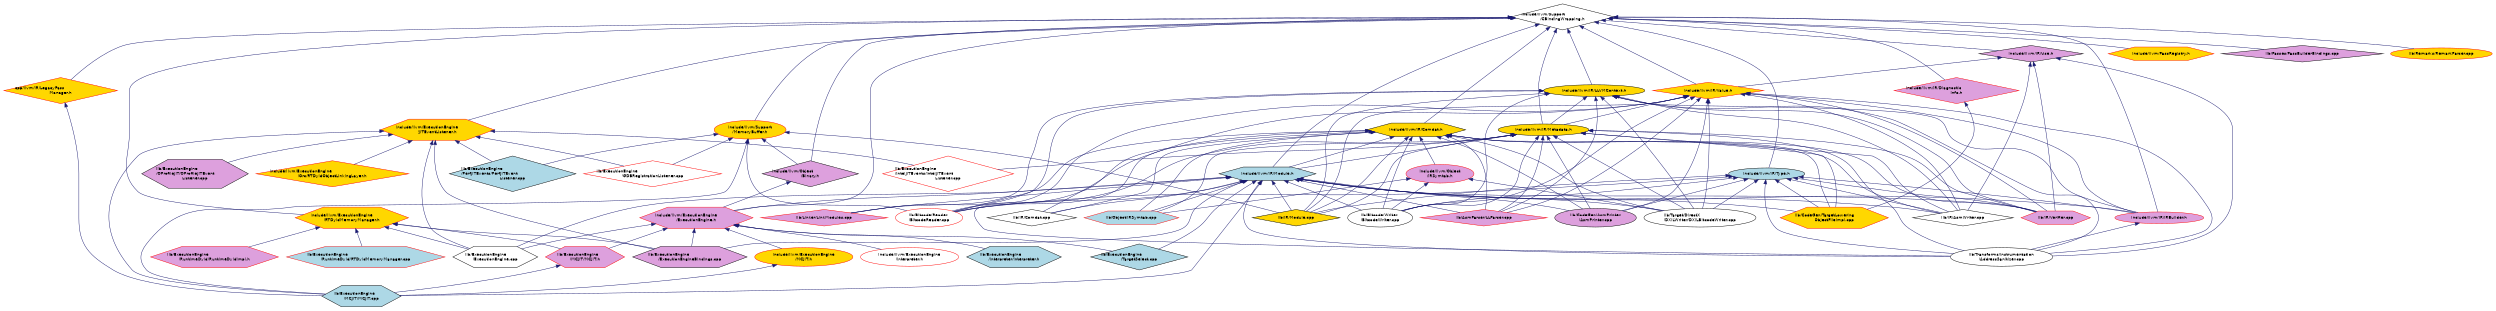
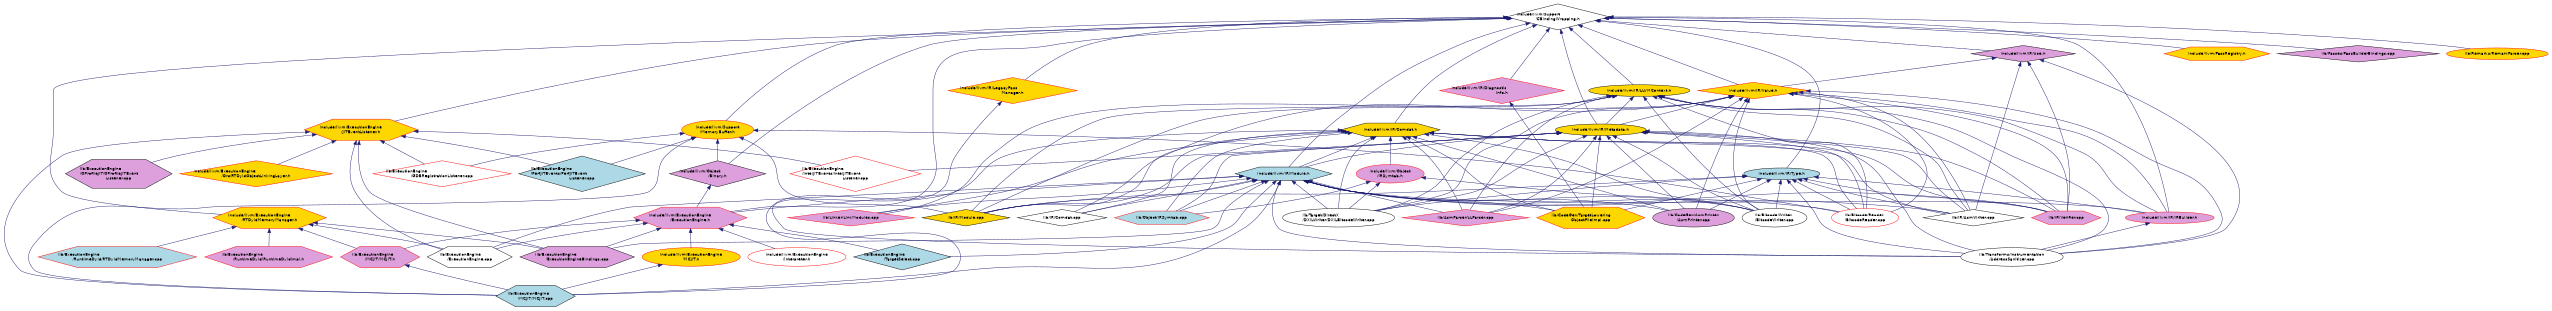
  digraph {
    node [color=red fillcolor=plum fontname=Helvetica fontsize=10 shape=diamond style=filled]
    edge [color=midnightblue dir=back fontname=Helvetica fontsize=10 labelfontname=Helvetica labelfontsize=10 style=solid]
    n1 [color=black fillcolor=white fontcolor=black height=0.2 label="include/llvm/Support\l/CBindingWrapping.h" width=0.4]
    n2 [height=0.2 label="include/llvm/ExecutionEngine\l/ExecutionEngine.h" shape=hexagon width=0.4]
    n3 [fillcolor=gold height=0.2 label="include/llvm/ExecutionEngine\l/JITEventListener.h" shape=hexagon width=0.4]
    n4 [fillcolor=gold height=0.2 label="include/llvm/ExecutionEngine\l/RTDyldMemoryManager.h" shape=hexagon width=0.4]
    n5 [color=black fillcolor=gold height=0.2 label="include/llvm/IR/Comdat.h" shape=hexagon width=0.4]
    n6 [color=black fillcolor=lightblue height=0.2 label="include/llvm/IR/Module.h" shape=hexagon width=0.4]
    n7 [height=0.2 label="include/llvm/IR/IRBuilder.h" shape=ellipse width=0.4]
    n8 [height=0.2 label="include/llvm/IR/Diagnostic\lInfo.h" width=0.4]
-   n9 [fillcolor=gold height=0.2 label="cpp/llvm/IR/LegacyPass\lManager.h" width=0.4]
+   n9 [fillcolor=gold height=0.2 label="include/llvm/IR/LegacyPass\lManager.h" width=0.4]
    n10 [color=black fillcolor=gold height=0.2 label="include/llvm/IR/LLVMContext.h" shape=ellipse width=0.4]
    n11 [color=black fillcolor=gold height=0.2 label="include/llvm/IR/Metadata.h" shape=ellipse width=0.4]
    n12 [color=black fillcolor=lightblue height=0.2 label="include/llvm/IR/Type.h" shape=ellipse width=0.4]
    n13 [color=black height=0.2 label="include/llvm/IR/Use.h" width=0.4]
    n14 [fillcolor=gold height=0.2 label="include/llvm/IR/Value.h" width=0.4]
    n15 [color=black height=0.2 label="include/llvm/Object\l/Binary.h" width=0.4]
    n16 [fillcolor=gold height=0.2 label="include/llvm/PassRegistry.h" shape=hexagon width=0.4]
    n17 [fillcolor=gold height=0.2 label="include/llvm/Support\l/MemoryBuffer.h" shape=ellipse width=0.4]
    n18 [color=black height=0.2 label="lib/Passes/PassBuilderBindings.cpp" width=0.4]
    n19 [fillcolor=gold height=0.2 label="lib/Remarks/RemarkParser.cpp" shape=ellipse width=0.4]
    n20 [fillcolor=white height=0.2 label="include/llvm/ExecutionEngine\l/Interpreter.h" shape=ellipse width=0.4]
    n21 [fillcolor=gold height=0.2 label="include/llvm/ExecutionEngine\l/MCJIT.h" shape=ellipse width=0.4]
    n22 [color=black fillcolor=white height=0.2 label="lib/ExecutionEngine\l/ExecutionEngine.cpp" shape=hexagon width=0.4]
    n23 [color=black height=0.2 label="lib/ExecutionEngine\l/ExecutionEngineBindings.cpp" shape=hexagon width=0.4]
-   n24 [color=black fillcolor=lightblue height=0.2 label="lib/ExecutionEngine\l/Interpreter/Interpreter.h" shape=hexagon width=0.4]
    n25 [height=0.2 label="lib/ExecutionEngine\l/MCJIT/MCJIT.h" shape=hexagon width=0.4]
    n26 [color=black fillcolor=lightblue height=0.2 label="lib/ExecutionEngine\l/TargetSelect.cpp" width=0.4]
    n27 [color=black fillcolor=lightblue height=0.2 label="lib/ExecutionEngine\l/MCJIT/MCJIT.cpp" shape=hexagon width=0.4]
    n28 [fillcolor=gold height=0.2 label="include/llvm/ExecutionEngine\l/Orc/RTDyldObjectLinkingLayer.h" width=0.4]
    n29 [fillcolor=white height=0.2 label="lib/ExecutionEngine\l/GDBRegistrationListener.cpp" width=0.4]
    n30 [fillcolor=white height=0.2 label="lib/ExecutionEngine\l/IntelJITEvents/IntelJITEvent\lListener.cpp" width=0.4]
    n31 [color=black height=0.2 label="lib/ExecutionEngine\l/OProfileJIT/OProfileJITEvent\lListener.cpp" shape=hexagon width=0.4]
    n32 [color=black fillcolor=lightblue height=0.2 label="lib/ExecutionEngine\l/PerfJITEvents/PerfJITEvent\lListener.cpp" width=0.4]
    n33 [fillcolor=lightblue height=0.2 label="lib/ExecutionEngine\l/RuntimeDyld/RTDyldMemoryManager.cpp" shape=hexagon width=0.4]
    n34 [height=0.2 label="lib/ExecutionEngine\l/RuntimeDyld/RuntimeDyldImpl.h" shape=hexagon width=0.4]
    n35 [color=black fillcolor=white height=0.2 label="lib/Transforms/Instrumentation\l/AddressSanitizer.cpp" shape=ellipse width=0.4]
    n36 [height=0.2 label="lib/AsmParser/LLParser.cpp" width=0.4]
    n37 [fillcolor=white height=0.2 label="lib/Bitcode/Reader\l/BitcodeReader.cpp" shape=ellipse width=0.4]
    n38 [color=black fillcolor=white height=0.2 label="lib/Bitcode/Writer\l/BitcodeWriter.cpp" shape=ellipse width=0.4]
    n39 [color=black height=0.2 label="lib/CodeGen/AsmPrinter\l/AsmPrinter.cpp" shape=ellipse width=0.4]
    n40 [fillcolor=gold height=0.2 label="lib/CodeGen/TargetLowering\lObjectFileImpl.cpp" shape=hexagon width=0.4]
    n41 [color=black fillcolor=white height=0.2 label="lib/IR/AsmWriter.cpp" width=0.4]
    n42 [color=black fillcolor=white height=0.2 label="lib/IR/Comdat.cpp" width=0.4]
    n43 [color=black fillcolor=gold height=0.2 label="lib/IR/Module.cpp" width=0.4]
    n44 [height=0.2 label="lib/IR/Verifier.cpp" shape=hexagon width=0.4]
    n45 [height=0.2 label="lib/Linker/LinkModules.cpp" width=0.4]
    n46 [fillcolor=lightblue height=0.2 label="lib/Object/IRSymtab.cpp" shape=hexagon width=0.4]
    n47 [color=black fillcolor=white height=0.2 label="lib/Target/DirectX\l/DXILWriter/DXILBitcodeWriter.cpp" shape=ellipse width=0.4]
    n48 [height=0.2 label="include/llvm/Object\l/IRSymtab.h" shape=ellipse width=0.4]
    n1 -> n2
    n1 -> n3
    n1 -> n4
    n1 -> n5
    n1 -> n6
    n1 -> n7
    n1 -> n8
    n1 -> n9
    n1 -> n10
    n1 -> n11
    n1 -> n12
    n1 -> n13
    n1 -> n14
    n1 -> n15
    n1 -> n16
    n1 -> n17
    n1 -> n18
    n1 -> n19
    n2 -> n20
    n2 -> n21
    n2 -> n22
    n2 -> n23
-   n2 -> n24
    n2 -> n25
    n2 -> n26
    n3 -> n22
    n3 -> n23
    n3 -> n27
    n3 -> n28
    n3 -> n29
    n3 -> n30
    n3 -> n31
    n3 -> n32
    n4 -> n22
    n4 -> n23
    n4 -> n25
    n4 -> n33
    n4 -> n34
    n5 -> n6
    n5 -> n35
    n5 -> n36
    n5 -> n37
    n5 -> n38
    n5 -> n39
    n5 -> n40
    n5 -> n41
    n5 -> n42
    n5 -> n43
    n5 -> n44
    n5 -> n45
    n5 -> n46
    n5 -> n47
    n5 -> n48
    n6 -> n2
    n6 -> n7
    n6 -> n22
    n6 -> n23
    n6 -> n26
    n6 -> n27
    n6 -> n35
    n6 -> n36
    n6 -> n37
    n6 -> n38
    n6 -> n39
    n6 -> n40
    n6 -> n41
    n6 -> n42
    n6 -> n43
    n6 -> n44
    n6 -> n45
    n6 -> n46
    n6 -> n47
    n7 -> n35
    n8 -> n40
    n9 -> n27
    n10 -> n7
    n10 -> n11
    n10 -> n35
    n10 -> n36
    n10 -> n37
    n10 -> n38
    n10 -> n41
    n10 -> n43
    n10 -> n44
    n10 -> n45
    n10 -> n47
    n11 -> n6
    n11 -> n30
    n11 -> n35
    n11 -> n36
    n11 -> n37
    n11 -> n38
    n11 -> n39
    n11 -> n40
    n11 -> n41
    n11 -> n43
    n11 -> n44
    n11 -> n46
    n11 -> n47
    n12 -> n7
    n12 -> n35
    n12 -> n37
    n12 -> n38
    n12 -> n39
    n12 -> n40
    n12 -> n41
    n12 -> n43
    n12 -> n44
    n12 -> n47
    n13 -> n14
    n13 -> n35
    n13 -> n41
    n13 -> n44
    n14 -> n7
    n14 -> n11
    n14 -> n35
    n14 -> n36
    n14 -> n37
    n14 -> n38
    n14 -> n39
    n14 -> n41
    n14 -> n42
    n14 -> n43
    n14 -> n44
    n14 -> n47
    n15 -> n2
    n17 -> n15
    n17 -> n27
    n17 -> n29
    n17 -> n32
    n17 -> n37
    n17 -> n43
    n21 -> n27
    n25 -> n27
    n48 -> n38
    n48 -> n46
    n48 -> n47
  }
